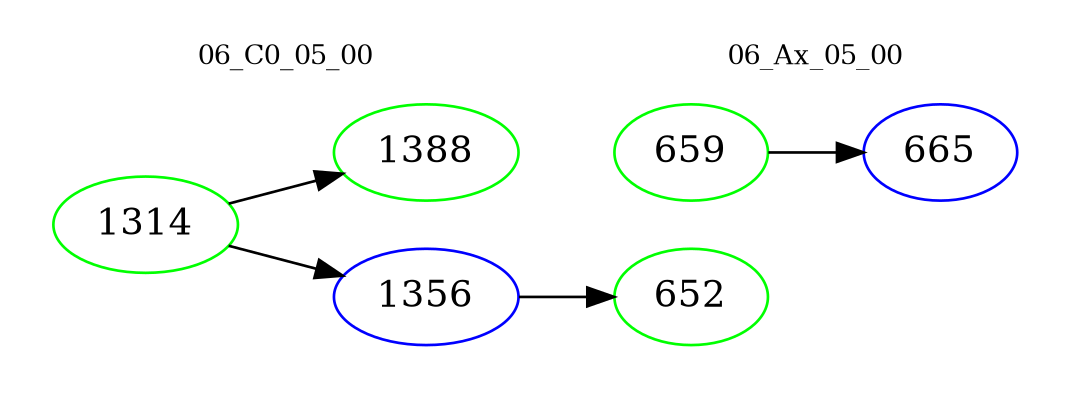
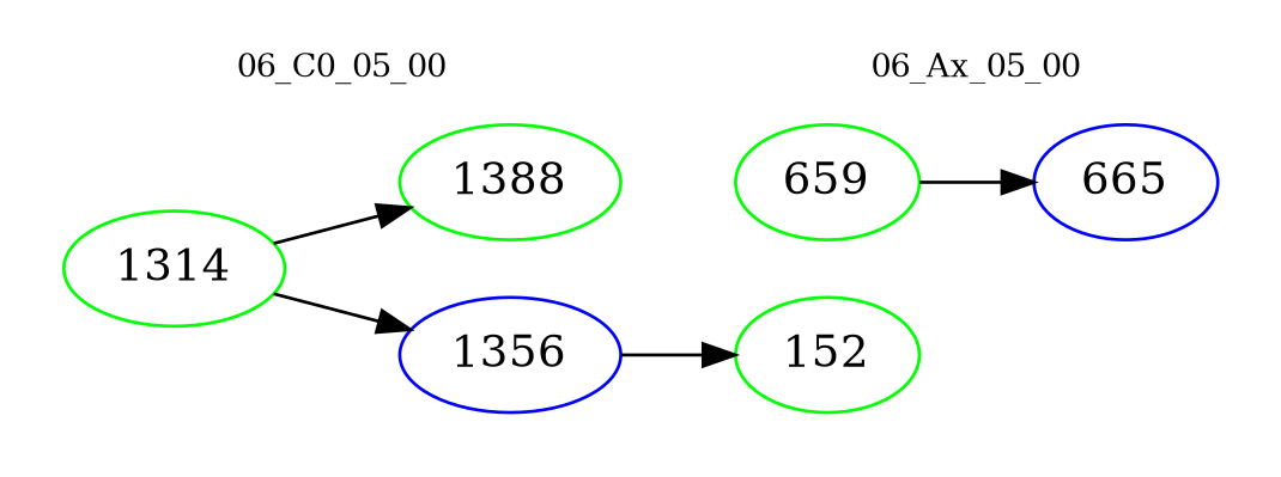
  digraph {
    rankdir=LR
    node [color=green]
    edge [color=black]
    n1 [label=659]
-   n2 [label=652]
+   n2 [label=152]
    n3 [color=blue label=665]
    n4 [label=1314]
    n5 [color=blue label=1356]
    n6 [label=1388]
    subgraph cluster_1 {
      color=white
      fontsize=10
      label="06_Ax_05_00"
      n1
      n2
      n3
    }
    subgraph cluster_2 {
      color=white
      fontsize=10
      label="06_C0_05_00"
      n4
      n5
      n6
    }
    n1 -> n3
    n4 -> n5
    n4 -> n6
    n5 -> n2
  }
